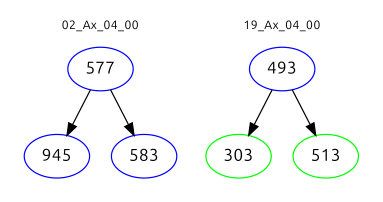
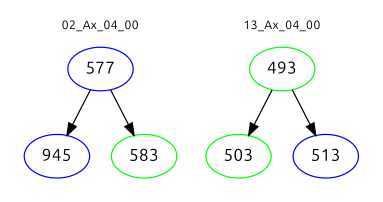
  digraph {
    fontname=Ubuntu
    node [color=blue fontname=Ubuntu]
    edge [color=black fontname=Ubuntu]
    n1 [label=577]
    n2 [label=945]
-   n3 [label=583]
-   n4 [label=493]
-   n5 [color=green label=303]
-   n6 [color=green label=513]
+   n3 [color=green label=583]
+   n4 [color=green label=493]
+   n5 [color=green label=503]
+   n6 [label=513]
    subgraph cluster_1 {
      color=white
      fontsize=10
      label="02_Ax_04_00"
      n1
      n2
      n3
    }
    subgraph cluster_2 {
      color=white
      fontsize=10
-     label="19_Ax_04_00"
+     label="13_Ax_04_00"
      n4
      n5
      n6
    }
    n1 -> n2
    n1 -> n3
    n4 -> n5
    n4 -> n6
  }
